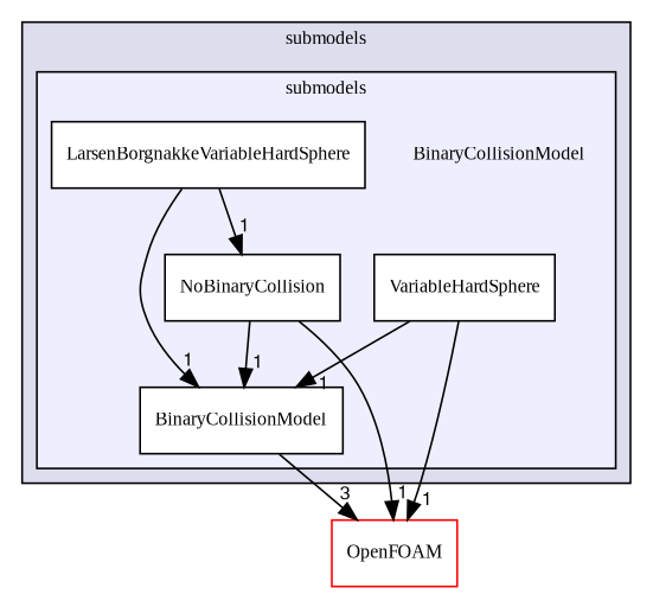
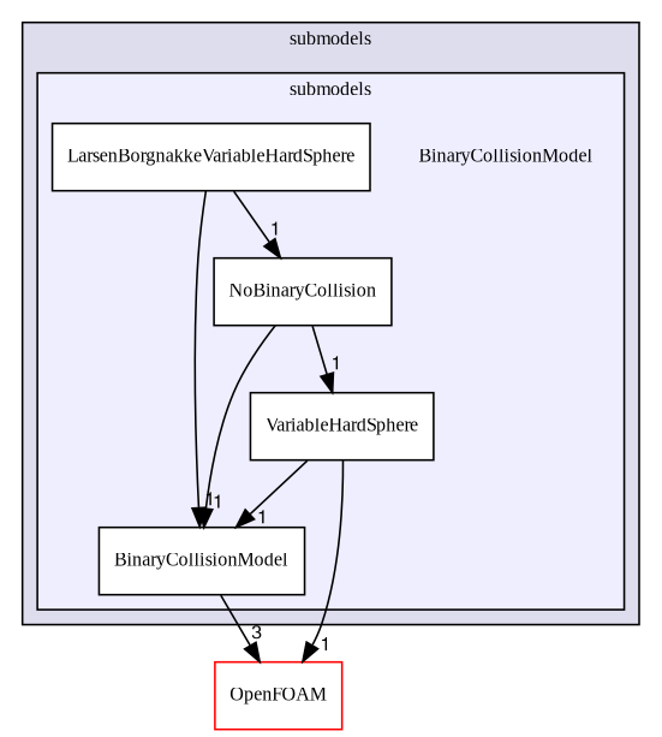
  digraph {
    compound=true
    fontname="Liberation Serif"
    node [fontname="Liberation Serif" fontsize=10 shape=box color=black fillcolor=white style=filled]
    edge [fontname="Liberation Serif" headlabel=1 labeldistance=1.5 labelfontname=FreeSans labelfontsize=10]
    n1 [label=BinaryCollisionModel shape=plaintext color="" fillcolor="" style=""]
    n2 [label=BinaryCollisionModel]
    n3 [label=LarsenBorgnakkeVariableHardSphere]
    n4 [label=NoBinaryCollision]
    n5 [label=VariableHardSphere]
    n6 [color=red label=OpenFOAM fillcolor="" style=""]
    subgraph cluster_1 {
      bgcolor="#ddddee"
      fontsize=10
      label=submodels
      pencolor=black
      subgraph cluster_2 {
        bgcolor="#eeeeff"
        fontsize=10
        label=submodels
        pencolor=black
        n1
        n2
        n3
        n4
        n5
      }
    }
    n2 -> n6 [headlabel=3]
    n3 -> n2
    n3 -> n4
    n4 -> n2
-   n4 -> n6
+   n4 -> n5
    n5 -> n2
    n5 -> n6
  }
